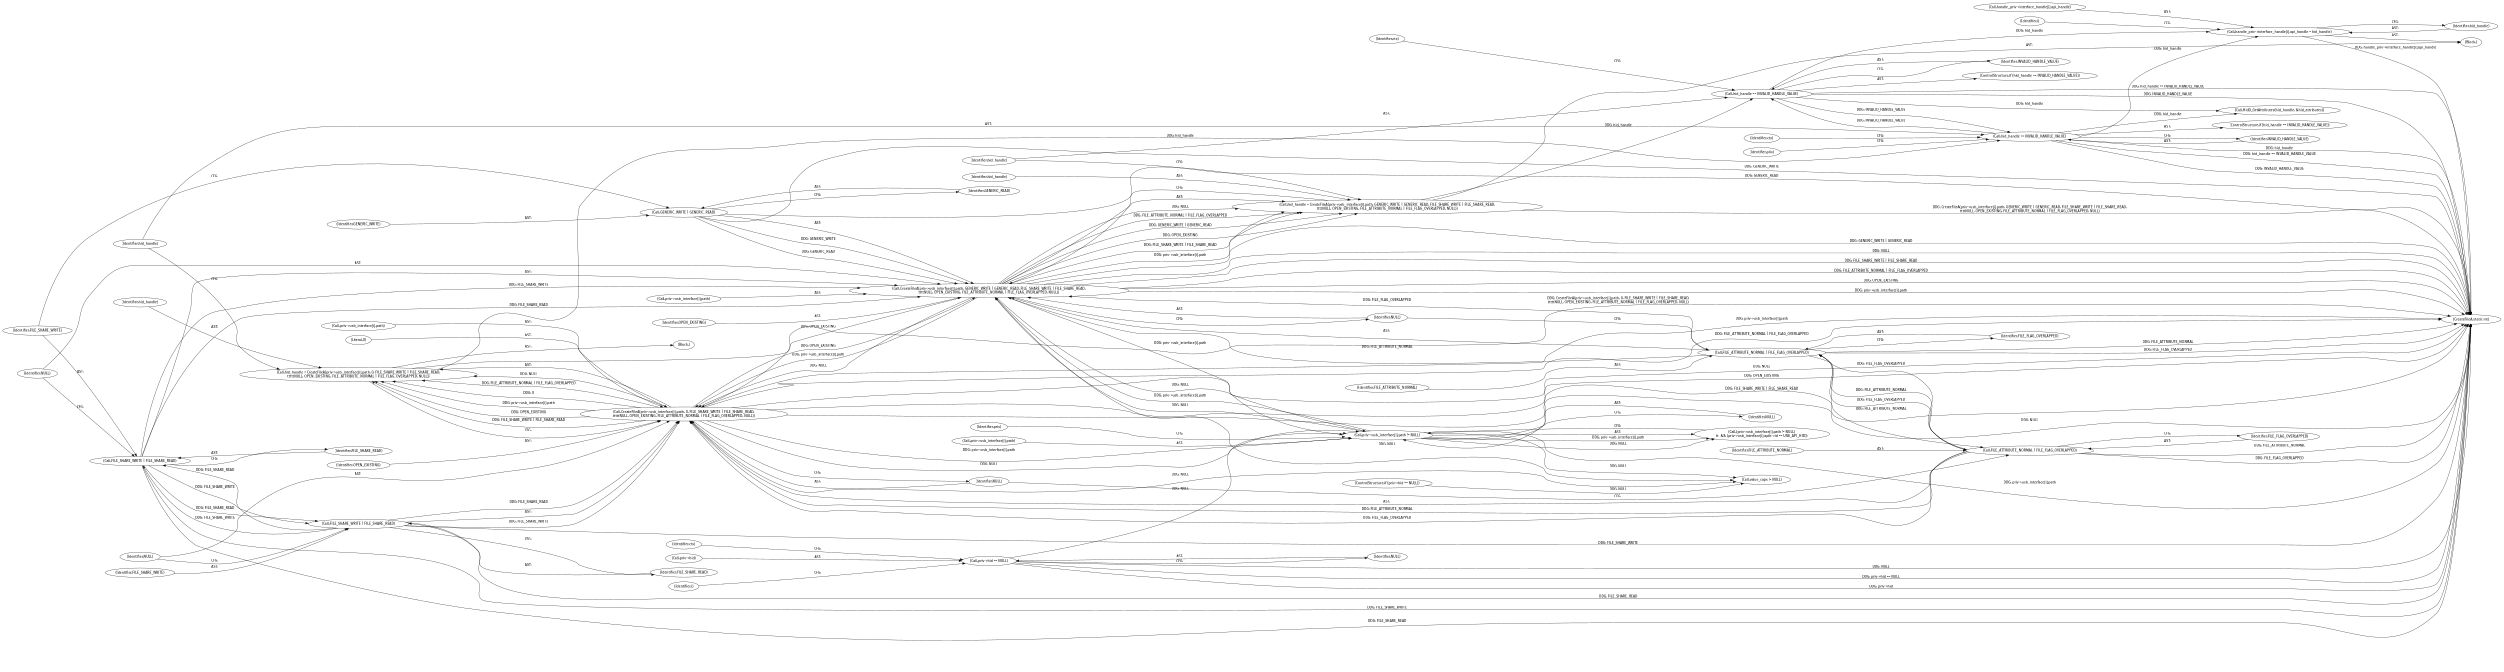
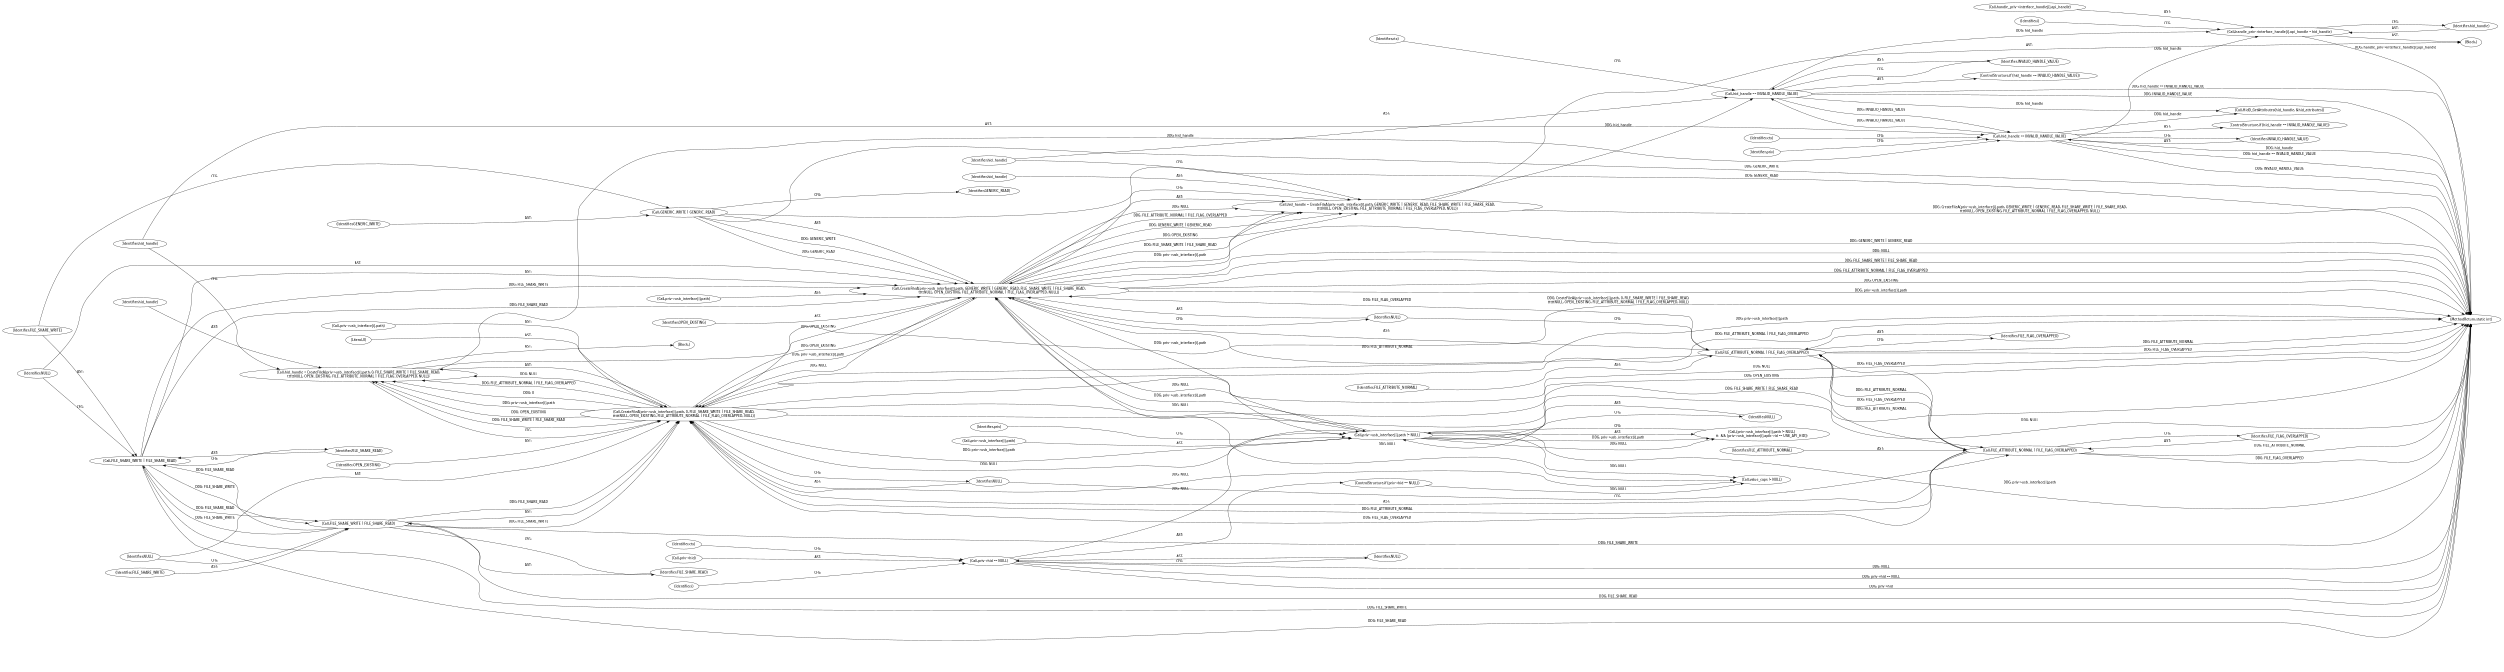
  digraph {
    fontname="Fira Sans"
    rankdir=LR
    node [fontname="Fira Sans"]
    edge [fontname="Fira Sans"]
    n1 [label="(Call,handle_priv->interface_handle[i].api_handle = hid_handle)"]
    n2 [label="(Identifier,hid_handle)"]
-   n3 [label="(CreateFileA,static int)"]
+   n3 [label="(MethodReturn,static int)"]
    n4 [label="(Block,)"]
    n5 [label="(Call,hid_handle == INVALID_HANDLE_VALUE)"]
    n6 [label="(Call,hid_handle == INVALID_HANDLE_VALUE)"]
    n7 [label="(Call,HidD_GetAttributes(hid_handle, &hid_attributes))"]
    n8 [label="(Identifier,INVALID_HANDLE_VALUE)"]
    n9 [label="(ControlStructure,if (hid_handle == INVALID_HANDLE_VALUE))"]
    n10 [label="(Identifier,INVALID_HANDLE_VALUE)"]
    n11 [label="(ControlStructure,if (hid_handle == INVALID_HANDLE_VALUE))"]
    n12 [label="(Call,hid_handle = CreateFileA(priv->usb_interface[i].path, GENERIC_WRITE | GENERIC_READ, FILE_SHARE_WRITE | FILE_SHARE_READ,\n\t\t\t\tNULL, OPEN_EXISTING, FILE_ATTRIBUTE_NORMAL | FILE_FLAG_OVERLAPPED, NULL))"]
    n13 [label="(Call,CreateFileA(priv->usb_interface[i].path, GENERIC_WRITE | GENERIC_READ, FILE_SHARE_WRITE | FILE_SHARE_READ,\n\t\t\t\tNULL, OPEN_EXISTING, FILE_ATTRIBUTE_NORMAL | FILE_FLAG_OVERLAPPED, NULL))"]
    n14 [label="(Call,priv->usb_interface[i].path != NULL)"]
    n15 [label="(Call,CreateFileA(priv->usb_interface[i].path, 0, FILE_SHARE_WRITE | FILE_SHARE_READ,\n\t\t\t\t\tNULL, OPEN_EXISTING, FILE_ATTRIBUTE_NORMAL | FILE_FLAG_OVERLAPPED, NULL))"]
    n16 [label="(Identifier,NULL)"]
    n17 [label="(Call,value_caps != NULL)"]
    n18 [label="(Identifier,NULL)"]
    n19 [label="(Call,(priv->usb_interface[i].path != NULL)\n\t\t  && (priv->usb_interface[i].apib->id == USB_API_HID))"]
    n20 [label="(Call,hid_handle = CreateFileA(priv->usb_interface[i].path, 0, FILE_SHARE_WRITE | FILE_SHARE_READ,\n\t\t\t\t\tNULL, OPEN_EXISTING, FILE_ATTRIBUTE_NORMAL | FILE_FLAG_OVERLAPPED, NULL))"]
    n21 [label="(Identifier,NULL)"]
    n22 [label="(Call,FILE_ATTRIBUTE_NORMAL | FILE_FLAG_OVERLAPPED)"]
    n23 [label="(Block,)"]
    n24 [label="(Call,FILE_ATTRIBUTE_NORMAL | FILE_FLAG_OVERLAPPED)"]
    n25 [label="(Call,FILE_SHARE_WRITE | FILE_SHARE_READ)"]
    n26 [label="(Call,FILE_SHARE_WRITE | FILE_SHARE_READ)"]
    n27 [label="(Identifier,FILE_SHARE_READ)"]
    n28 [label="(Identifier,FILE_SHARE_READ)"]
    n29 [label="(Identifier,FILE_FLAG_OVERLAPPED)"]
    n30 [label="(Identifier,FILE_FLAG_OVERLAPPED)"]
    n31 [label="(Call,priv->hid == NULL)"]
    n32 [label="(ControlStructure,if (priv->hid == NULL))"]
    n33 [label="(Identifier,NULL)"]
    n34 [label="(Call,GENERIC_WRITE | GENERIC_READ)"]
    n35 [label="(Identifier,GENERIC_READ)"]
    n36 [label="(Call,priv->usb_interface[i].path)"]
    n37 [label="(Identifier,NULL)"]
    n38 [label="(Call,priv->usb_interface[i].path)"]
    n39 [label="(Identifier,FILE_SHARE_WRITE)"]
    n40 [label="(Identifier,ctx)"]
    n41 [label="(Literal,0)"]
    n42 [label="(Call,handle_priv->interface_handle[i].api_handle)"]
    n43 [label="(Call,priv->hid)"]
    n44 [label="(Identifier,priv)"]
    n45 [label="(Identifier,FILE_SHARE_WRITE)"]
    n46 [label="(Identifier,GENERIC_WRITE)"]
    n47 [label="(Identifier,ctx)"]
    n48 [label="(Identifier,NULL)"]
    n49 [label="(Identifier,priv)"]
    n50 [label="(Identifier,hid_handle)"]
    n51 [label="(Identifier,OPEN_EXISTING)"]
    n52 [label="(Identifier,hid_handle)"]
    n53 [label="(Identifier,FILE_ATTRIBUTE_NORMAL)"]
    n54 [label="(Identifier,hid_handle)"]
    n55 [label="(Identifier,FILE_ATTRIBUTE_NORMAL)"]
    n56 [label="(Identifier,i)"]
    n57 [label="(Identifier,ctx)"]
    n58 [label="(Identifier,i)"]
    n59 [label="(Identifier,hid_handle)"]
    n60 [label="(Call,priv->usb_interface[i].path)"]
    n61 [label="(Identifier,OPEN_EXISTING)"]
    n1 -> n2 [label="CFG: "]
    n1 -> n3 [label="DDG: handle_priv->interface_handle[i].api_handle"]
    n1 -> n4 [label="AST: "]
    n2 -> n1 [label="AST: "]
    n5 -> n1 [label="DDG: hid_handle"]
    n5 -> n3 [label="DDG: hid_handle == INVALID_HANDLE_VALUE"]
    n5 -> n3 [label="DDG: INVALID_HANDLE_VALUE"]
    n5 -> n6 [label="DDG: INVALID_HANDLE_VALUE"]
    n5 -> n7 [label="DDG: hid_handle"]
    n5 -> n8 [label="CFG: "]
    n5 -> n9 [label="AST: "]
    n6 -> n1 [label="DDG: hid_handle"]
    n6 -> n3 [label="DDG: hid_handle"]
    n6 -> n3 [label="DDG: hid_handle == INVALID_HANDLE_VALUE"]
    n6 -> n3 [label="DDG: INVALID_HANDLE_VALUE"]
    n6 -> n5 [label="DDG: INVALID_HANDLE_VALUE"]
    n6 -> n7 [label="DDG: hid_handle"]
    n6 -> n10 [label="CFG: "]
    n6 -> n11 [label="AST: "]
    n8 -> n5 [label="AST: "]
    n10 -> n6 [label="AST: "]
    n12 -> n3 [label="DDG: CreateFileA(priv->usb_interface[i].path, GENERIC_WRITE | GENERIC_READ, FILE_SHARE_WRITE | FILE_SHARE_READ,\n\t\t\t\tNULL, OPEN_EXISTING, FILE_ATTRIBUTE_NORMAL | FILE_FLAG_OVERLAPPED, NULL)"]
    n12 -> n4 [label="AST: "]
    n12 -> n5 [label="DDG: hid_handle"]
    n12 -> n13 [label="CFG: "]
    n13 -> n3 [label="DDG: GENERIC_WRITE | GENERIC_READ"]
    n13 -> n3 [label="DDG: NULL"]
    n13 -> n3 [label="DDG: FILE_SHARE_WRITE | FILE_SHARE_READ"]
    n13 -> n3 [label="DDG: FILE_ATTRIBUTE_NORMAL | FILE_FLAG_OVERLAPPED"]
    n13 -> n3 [label="DDG: OPEN_EXISTING"]
    n13 -> n3 [label="DDG: priv->usb_interface[i].path"]
    n13 -> n12 [label="AST: "]
    n13 -> n12 [label="DDG: NULL"]
    n13 -> n12 [label="DDG: FILE_ATTRIBUTE_NORMAL | FILE_FLAG_OVERLAPPED"]
    n13 -> n12 [label="DDG: GENERIC_WRITE | GENERIC_READ"]
    n13 -> n12 [label="DDG: OPEN_EXISTING"]
    n13 -> n12 [label="DDG: FILE_SHARE_WRITE | FILE_SHARE_READ"]
    n13 -> n12 [label="DDG: priv->usb_interface[i].path"]
    n13 -> n14 [label="DDG: priv->usb_interface[i].path"]
    n13 -> n14 [label="DDG: NULL"]
    n13 -> n15 [label="DDG: priv->usb_interface[i].path"]
    n13 -> n15 [label="DDG: NULL"]
    n13 -> n15 [label="DDG: OPEN_EXISTING"]
    n13 -> n16 [label="CFG: "]
    n13 -> n17 [label="DDG: NULL"]
    n14 -> n3 [label="DDG: NULL"]
    n14 -> n3 [label="DDG: priv->usb_interface[i].path"]
    n14 -> n13 [label="DDG: priv->usb_interface[i].path"]
    n14 -> n13 [label="DDG: NULL"]
    n14 -> n17 [label="DDG: NULL"]
    n14 -> n18 [label="CFG: "]
    n14 -> n19 [label="AST: "]
    n14 -> n19 [label="DDG: priv->usb_interface[i].path"]
    n14 -> n19 [label="DDG: NULL"]
    n15 -> n3 [label="DDG: priv->usb_interface[i].path"]
    n15 -> n3 [label="DDG: FILE_ATTRIBUTE_NORMAL | FILE_FLAG_OVERLAPPED"]
    n15 -> n3 [label="DDG: NULL"]
    n15 -> n3 [label="DDG: OPEN_EXISTING"]
    n15 -> n3 [label="DDG: FILE_SHARE_WRITE | FILE_SHARE_READ"]
    n15 -> n13 [label="DDG: OPEN_EXISTING"]
    n15 -> n14 [label="DDG: priv->usb_interface[i].path"]
    n15 -> n14 [label="DDG: NULL"]
    n15 -> n17 [label="DDG: NULL"]
    n15 -> n20 [label="AST: "]
    n15 -> n20 [label="DDG: NULL"]
    n15 -> n20 [label="DDG: FILE_ATTRIBUTE_NORMAL | FILE_FLAG_OVERLAPPED"]
    n15 -> n20 [label="DDG: 0"]
    n15 -> n20 [label="DDG: priv->usb_interface[i].path"]
    n15 -> n20 [label="DDG: OPEN_EXISTING"]
    n15 -> n20 [label="DDG: FILE_SHARE_WRITE | FILE_SHARE_READ"]
    n15 -> n21 [label="CFG: "]
    n16 -> n13 [label="AST: "]
    n16 -> n22 [label="CFG: "]
    n18 -> n14 [label="AST: "]
    n19 -> n14 [label="CFG: "]
    n20 -> n3 [label="DDG: CreateFileA(priv->usb_interface[i].path, 0, FILE_SHARE_WRITE | FILE_SHARE_READ,\n\t\t\t\t\tNULL, OPEN_EXISTING, FILE_ATTRIBUTE_NORMAL | FILE_FLAG_OVERLAPPED, NULL)"]
    n20 -> n6 [label="DDG: hid_handle"]
    n20 -> n15 [label="CFG: "]
    n20 -> n23 [label="AST: "]
    n21 -> n15 [label="AST: "]
    n21 -> n24 [label="CFG: "]
    n22 -> n3 [label="DDG: FILE_ATTRIBUTE_NORMAL"]
    n22 -> n3 [label="DDG: FILE_FLAG_OVERLAPPED"]
    n22 -> n13 [label="AST: "]
    n22 -> n13 [label="DDG: FILE_ATTRIBUTE_NORMAL"]
    n22 -> n13 [label="DDG: FILE_FLAG_OVERLAPPED"]
    n22 -> n24 [label="DDG: FILE_ATTRIBUTE_NORMAL"]
    n22 -> n24 [label="DDG: FILE_FLAG_OVERLAPPED"]
    n22 -> n30 [label="CFG: "]
    n24 -> n3 [label="DDG: FILE_ATTRIBUTE_NORMAL"]
    n24 -> n3 [label="DDG: FILE_FLAG_OVERLAPPED"]
    n24 -> n15 [label="AST: "]
    n24 -> n15 [label="DDG: FILE_ATTRIBUTE_NORMAL"]
    n24 -> n15 [label="DDG: FILE_FLAG_OVERLAPPED"]
    n24 -> n22 [label="DDG: FILE_ATTRIBUTE_NORMAL"]
    n24 -> n22 [label="DDG: FILE_FLAG_OVERLAPPED"]
    n24 -> n29 [label="CFG: "]
    n25 -> n3 [label="DDG: FILE_SHARE_READ"]
    n25 -> n3 [label="DDG: FILE_SHARE_WRITE"]
    n25 -> n15 [label="AST: "]
    n25 -> n15 [label="DDG: FILE_SHARE_WRITE"]
    n25 -> n15 [label="DDG: FILE_SHARE_READ"]
    n25 -> n26 [label="DDG: FILE_SHARE_WRITE"]
    n25 -> n26 [label="DDG: FILE_SHARE_READ"]
    n25 -> n27 [label="CFG: "]
    n26 -> n3 [label="DDG: FILE_SHARE_READ"]
    n26 -> n3 [label="DDG: FILE_SHARE_WRITE"]
    n26 -> n13 [label="AST: "]
    n26 -> n13 [label="DDG: FILE_SHARE_WRITE"]
    n26 -> n13 [label="DDG: FILE_SHARE_READ"]
    n26 -> n25 [label="DDG: FILE_SHARE_WRITE"]
    n26 -> n25 [label="DDG: FILE_SHARE_READ"]
    n26 -> n28 [label="CFG: "]
    n27 -> n25 [label="AST: "]
    n28 -> n26 [label="AST: "]
    n29 -> n24 [label="AST: "]
    n30 -> n22 [label="AST: "]
    n31 -> n3 [label="DDG: NULL"]
    n31 -> n3 [label="DDG: priv->hid == NULL"]
    n31 -> n3 [label="DDG: priv->hid"]
    n31 -> n14 [label="DDG: NULL"]
+   n31 -> n32 [label="AST: "]
    n31 -> n33 [label="CFG: "]
    n32 -> n17 [label="DDG: NULL"]
    n33 -> n31 [label="AST: "]
    n34 -> n3 [label="DDG: GENERIC_WRITE"]
    n34 -> n3 [label="DDG: GENERIC_READ"]
    n34 -> n13 [label="AST: "]
    n34 -> n13 [label="DDG: GENERIC_WRITE"]
    n34 -> n13 [label="DDG: GENERIC_READ"]
    n34 -> n35 [label="CFG: "]
-   n35 -> n34 [label="AST: "]
    n36 -> n13 [label="AST: "]
    n37 -> n13 [label="AST: "]
    n37 -> n26 [label="CFG: "]
    n38 -> n15 [label="AST: "]
    n39 -> n26 [label="AST: "]
    n39 -> n34 [label="CFG: "]
    n40 -> n31 [label="CFG: "]
    n41 -> n15 [label="AST: "]
    n42 -> n1 [label="AST: "]
    n43 -> n31 [label="AST: "]
    n44 -> n14 [label="CFG: "]
    n45 -> n25 [label="AST: "]
    n46 -> n34 [label="AST: "]
    n47 -> n5 [label="CFG: "]
    n48 -> n15 [label="AST: "]
    n48 -> n25 [label="CFG: "]
    n49 -> n6 [label="CFG: "]
    n50 -> n20 [label="AST: "]
    n51 -> n15 [label="AST: "]
    n52 -> n6 [label="AST: "]
    n52 -> n20 [label="CFG: "]
    n53 -> n22 [label="AST: "]
    n54 -> n5 [label="AST: "]
    n54 -> n12 [label="CFG: "]
    n55 -> n24 [label="AST: "]
    n56 -> n31 [label="CFG: "]
    n57 -> n6 [label="CFG: "]
    n58 -> n1 [label="CFG: "]
    n59 -> n12 [label="AST: "]
    n60 -> n14 [label="AST: "]
    n61 -> n13 [label="AST: "]
  }
